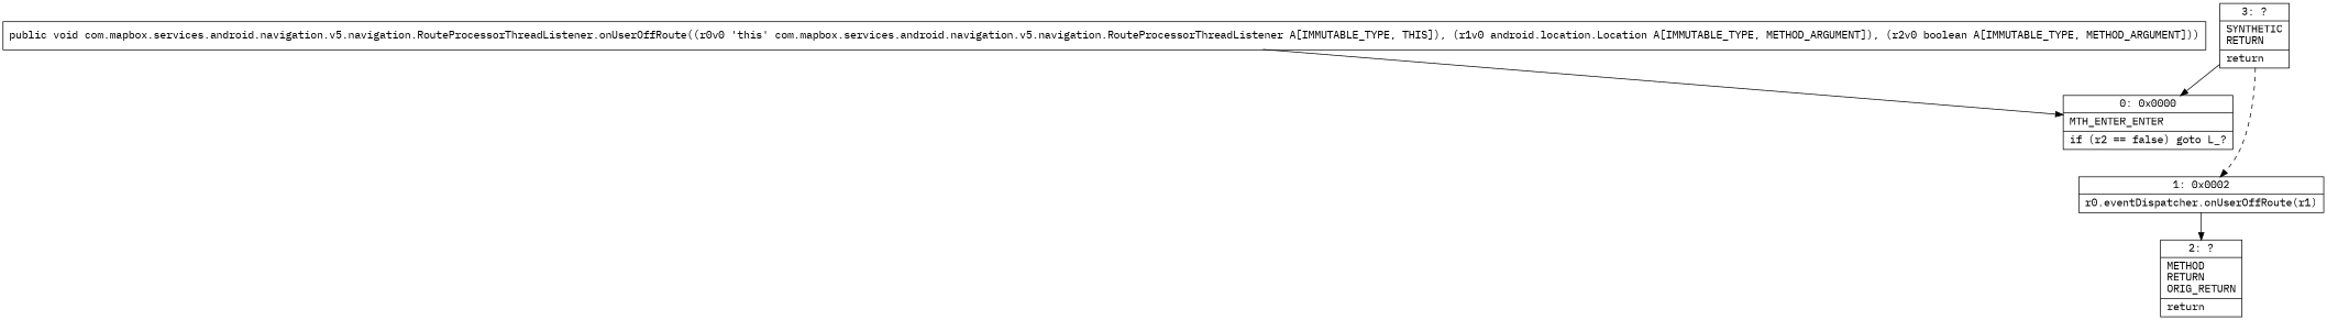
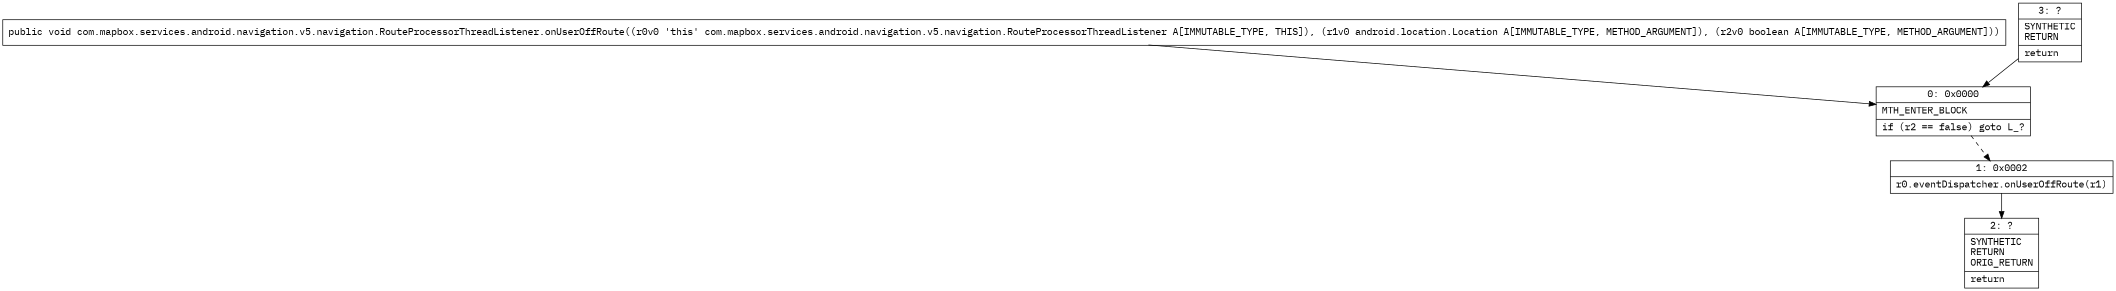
  digraph {
    fontname="IBM Plex Mono"
    node [fontname="IBM Plex Mono" shape=record]
    edge [fontname="IBM Plex Mono"]
-   n1 [label="{0\:\ 0x0000|MTH_ENTER_ENTER\l|if (r2 == false) goto L_?\l}"]
+   n1 [label="{0\:\ 0x0000|MTH_ENTER_BLOCK\l|if (r2 == false) goto L_?\l}"]
    n2 [label="{1\:\ 0x0002|r0.eventDispatcher.onUserOffRoute(r1)\l}"]
-   n3 [label="{2\:\ ?|METHOD\lRETURN\lORIG_RETURN\l|return\l}"]
+   n3 [label="{2\:\ ?|SYNTHETIC\lRETURN\lORIG_RETURN\l|return\l}"]
    n4 [label="{3\:\ ?|SYNTHETIC\lRETURN\l|return\l}"]
    n5 [label="{public void com.mapbox.services.android.navigation.v5.navigation.RouteProcessorThreadListener.onUserOffRoute((r0v0 'this' com.mapbox.services.android.navigation.v5.navigation.RouteProcessorThreadListener A[IMMUTABLE_TYPE, THIS]), (r1v0 android.location.Location A[IMMUTABLE_TYPE, METHOD_ARGUMENT]), (r2v0 boolean A[IMMUTABLE_TYPE, METHOD_ARGUMENT])) }"]
-   n4 -> n2 [style=dashed]
+   n1 -> n2 [style=dashed]
    n2 -> n3
    n4 -> n1
    n5 -> n1
  }
